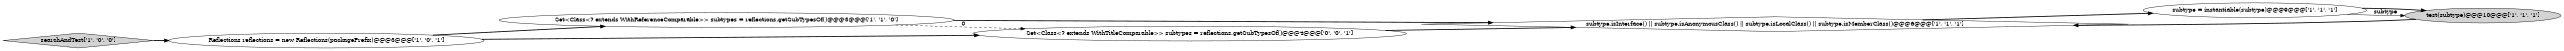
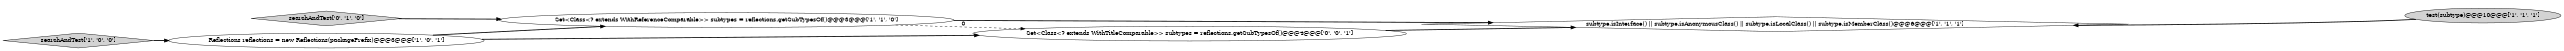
  digraph {
    rankdir=LR
    node [fillcolor=white shape=ellipse style=filled]
    edge [style=bold]
    n1 [label="Reflections reflections = new Reflections(packagePrefix)@@@3@@@['1', '0', '1']"]
    n2 [label="Set<Class<? extends WithTitleComparable>> subtypes = reflections.getSubTypesOf()@@@4@@@['0', '0', '1']"]
    n3 [label="Set<Class<? extends WithReferenceComparable>> subtypes = reflections.getSubTypesOf()@@@3@@@['1', '1', '0']"]
    n4 [label="subtype.isInterface() || subtype.isAnonymousClass() || subtype.isLocalClass() || subtype.isMemberClass()@@@6@@@['1', '1', '1']" shape=diamond]
-   n5 [label="subtype = instantiable(subtype)@@@9@@@['1', '1', '1']"]
    n6 [fillcolor=lightgray label="searchAndTest['1', '0', '0']" shape=diamond]
    n7 [fillcolor=lightgray label="test(subtype)@@@10@@@['1', '1', '1']"]
+   n8 [fillcolor=lightgray label="searchAndTest['0', '1', '0']" shape=diamond]
    n1 -> n2
    n1 -> n3
    n2 -> n4
    n3 -> n2 [label=0 style=dashed]
    n3 -> n4
-   n4 -> n5
-   n5 -> n7 [label=subtype style=solid]
-   n5 -> n7
    n6 -> n1
    n7 -> n4
+   n8 -> n3
  }
